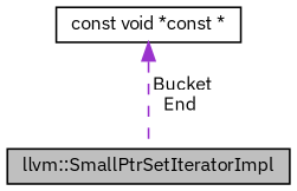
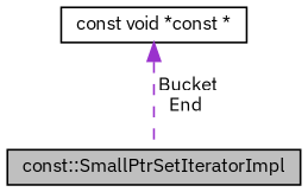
  digraph {
    fontname="IBM Plex Sans"
    node [color=black fontname="IBM Plex Sans" fontsize=10 shape=box]
-   n1 [fillcolor=grey75 fontcolor=black height=0.2 label="llvm::SmallPtrSetIteratorImpl" style=filled width=0.4]
+   n1 [fillcolor=grey75 fontcolor=black height=0.2 label="const::SmallPtrSetIteratorImpl" style=filled width=0.4]
    n2 [height=0.2 label="const void *const *" width=0.4]
    n2 -> n1 [color=darkorchid3 dir=back fontname="IBM Plex Sans" fontsize=10 label=" Bucket\nEnd" labelfontname=Helvetica labelfontsize=10 style=dashed]
  }
